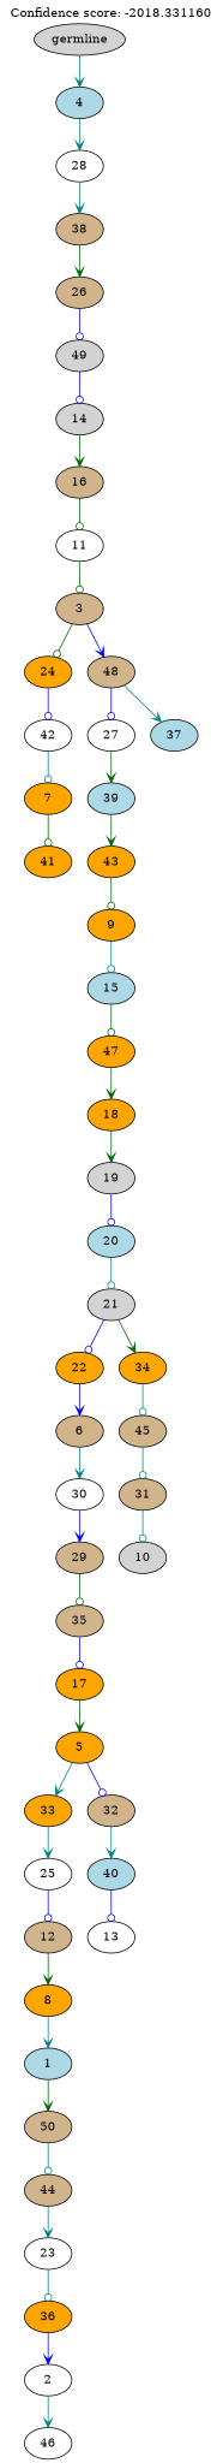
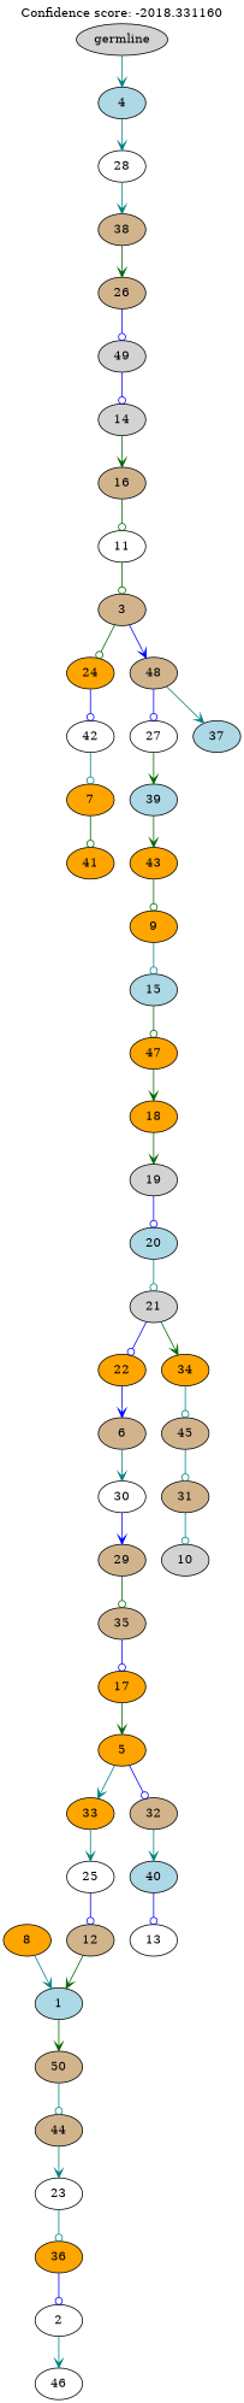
  digraph {
    label="Confidence score: -2018.331160"
    labelloc=t
    node [fillcolor=orange style=filled]
    edge [arrowhead=odot color=teal]
    n1 [label=7]
    n2 [label=41]
    n3 [fillcolor=white label=42]
    n4 [label=24]
    n5 [fillcolor=white label=2]
    n6 [fillcolor=white label=46]
    n7 [label=36]
    n8 [fillcolor=white label=23]
    n9 [fillcolor=tan label=44]
    n10 [fillcolor=tan label=50]
    n11 [fillcolor=lightblue label=1]
    n12 [label=8]
    n13 [fillcolor=tan label=12]
    n14 [fillcolor=white label=25]
    n15 [label=33]
    n16 [fillcolor=lightblue label=40]
    n17 [fillcolor=white label=13]
    n18 [fillcolor=tan label=32]
    n19 [label=5]
    n20 [label=17]
    n21 [fillcolor=tan label=35]
    n22 [fillcolor=tan label=29]
    n23 [fillcolor=white label=30]
    n24 [fillcolor=tan label=6]
    n25 [label=22]
    n26 [fillcolor=tan label=31]
    n27 [fillcolor=lightgrey label=10]
    n28 [fillcolor=tan label=45]
    n29 [label=34]
    n30 [fillcolor=lightgrey label=21]
    n31 [fillcolor=lightblue label=20]
    n32 [fillcolor=lightgrey label=19]
    n33 [label=18]
    n34 [label=47]
    n35 [fillcolor=lightblue label=15]
    n36 [label=9]
    n37 [label=43]
    n38 [fillcolor=lightblue label=39]
    n39 [fillcolor=white label=27]
    n40 [fillcolor=tan label=48]
    n41 [fillcolor=lightblue label=37]
    n42 [fillcolor=tan label=3]
    n43 [fillcolor=white label=11]
    n44 [fillcolor=tan label=16]
    n45 [fillcolor=lightgrey label=14]
    n46 [fillcolor=lightgrey label=49]
    n47 [fillcolor=tan label=26]
    n48 [fillcolor=tan label=38]
    n49 [fillcolor=white label=28]
    n50 [fillcolor=lightblue label=4]
    n51 [fillcolor=lightgrey label=germline]
    n1 -> n2 [color=darkgreen]
    n3 -> n1
    n4 -> n3 [color=blue]
    n5 -> n6 [arrowhead=vee]
-   n7 -> n5 [arrowhead=vee color=blue]
+   n7 -> n5 [color=blue]
    n8 -> n7
    n9 -> n8 [arrowhead=vee]
    n10 -> n9
    n11 -> n10 [arrowhead=vee color=darkgreen]
    n12 -> n11 [arrowhead=vee]
-   n13 -> n12 [arrowhead=vee color=darkgreen]
+   n13 -> n11 [arrowhead=vee color=darkgreen]
    n14 -> n13 [color=blue]
    n15 -> n14 [arrowhead=vee]
    n16 -> n17 [color=blue]
    n18 -> n16 [arrowhead=vee]
    n19 -> n15 [arrowhead=vee]
    n19 -> n18 [color=blue]
    n20 -> n19 [arrowhead=vee color=darkgreen]
    n21 -> n20 [color=blue]
    n22 -> n21 [color=darkgreen]
    n23 -> n22 [arrowhead=vee color=blue]
    n24 -> n23 [arrowhead=vee]
    n25 -> n24 [arrowhead=vee color=blue]
    n26 -> n27
    n28 -> n26
    n29 -> n28
    n30 -> n25 [color=blue]
    n30 -> n29 [arrowhead=vee color=darkgreen]
    n31 -> n30
    n32 -> n31 [color=blue]
    n33 -> n32 [arrowhead=vee color=darkgreen]
    n34 -> n33 [arrowhead=vee color=darkgreen]
    n35 -> n34 [color=darkgreen]
    n36 -> n35
    n37 -> n36 [color=darkgreen]
    n38 -> n37 [arrowhead=vee color=darkgreen]
    n39 -> n38 [arrowhead=vee color=darkgreen]
    n40 -> n39 [color=blue]
    n40 -> n41 [arrowhead=vee]
    n42 -> n4 [color=darkgreen]
    n42 -> n40 [arrowhead=vee color=blue]
    n43 -> n42 [color=darkgreen]
    n44 -> n43 [color=darkgreen]
    n45 -> n44 [arrowhead=vee color=darkgreen]
    n46 -> n45 [color=blue]
    n47 -> n46 [color=blue]
    n48 -> n47 [arrowhead=vee color=darkgreen]
    n49 -> n48 [arrowhead=vee]
    n50 -> n49 [arrowhead=vee]
    n51 -> n50 [arrowhead=vee]
  }
